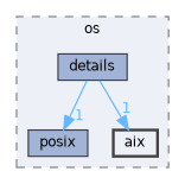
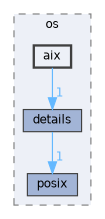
  digraph {
    compound=true
    node [color=grey25 fillcolor="#a2b4d6" fontname=Helvetica fontsize=10 shape=box style=filled]
    edge [color=steelblue1 fontcolor=steelblue1 fontname=Helvetica fontsize=10 headlabel=1 labeldistance=1.5 labelfontname=Helvetica labelfontsize=10]
    n1 [height=0.2 label=posix width=0.4]
    n2 [height=0.2 label=details width=0.4]
    n3 [fillcolor="#edf0f7" height=0.2 label=aix style="filled,bold" width=0.4]
    subgraph cluster_1 {
      bgcolor="#edf0f7"
      fontname=Helvetica
      fontsize=10
      label=os
      pencolor=grey50
      style="filled,dashed"
      n1
      n2
      n3
    }
    n2 -> n1
-   n2 -> n3
+   n3 -> n2
  }
